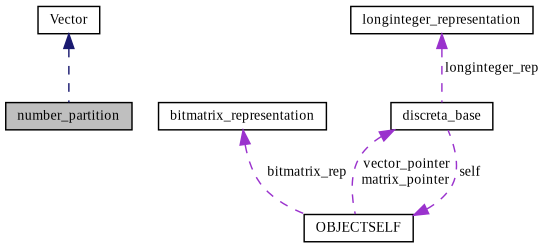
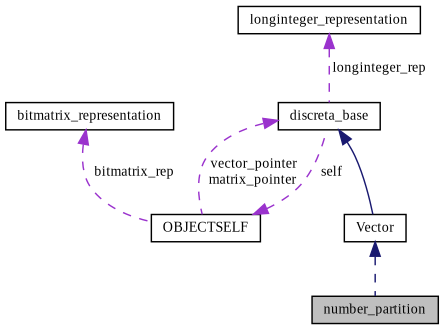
  digraph {
    fontname="Liberation Serif"
    node [color=black fillcolor=white fontname="Liberation Serif" fontsize=10 shape=record style=filled]
    edge [color=darkorchid3 dir=back fontname="Liberation Serif" fontsize=10 labelfontname=Helvetica labelfontsize=10 style=dashed]
    n1 [fillcolor=grey75 fontcolor=black height=0.2 label=number_partition width=0.4]
    n2 [height=0.2 label=Vector width=0.4]
    n3 [height=0.2 label=discreta_base width=0.4]
    n4 [height=0.2 label=OBJECTSELF width=0.4]
    n5 [height=0.2 label=longinteger_representation width=0.4]
    n6 [height=0.2 label=bitmatrix_representation width=0.4]
    n2 -> n1 [color=midnightblue]
+   n3 -> n2 [color=midnightblue style=solid]
    n3 -> n4 [label=" vector_pointer\nmatrix_pointer"]
    n4 -> n3 [label=" self"]
    n5 -> n3 [label=" longinteger_rep"]
    n6 -> n4 [label=" bitmatrix_rep"]
  }
